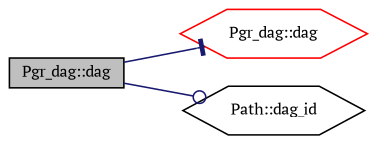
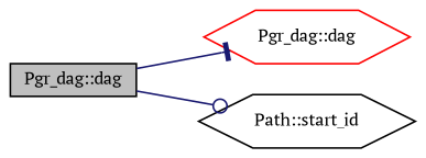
  digraph {
    rankdir=LR
    fontname="PT Serif"
    node [color=black fillcolor=white fontname="PT Serif" fontsize=10 shape=hexagon style=filled]
    edge [color=midnightblue fontname="PT Serif" fontsize=10 labelfontname=Helvetica labelfontsize=10 style=solid]
    n1 [fillcolor=grey75 fontcolor=black height=0.2 label="Pgr_dag::dag" shape=box width=0.4]
    n2 [color=red height=0.2 label="Pgr_dag::dag" width=0.4]
-   n3 [height=0.2 label="Path::dag_id" width=0.4]
+   n3 [height=0.2 label="Path::start_id" width=0.4]
    n1 -> n2 [arrowhead=tee]
    n1 -> n3 [arrowhead=odot]
  }
